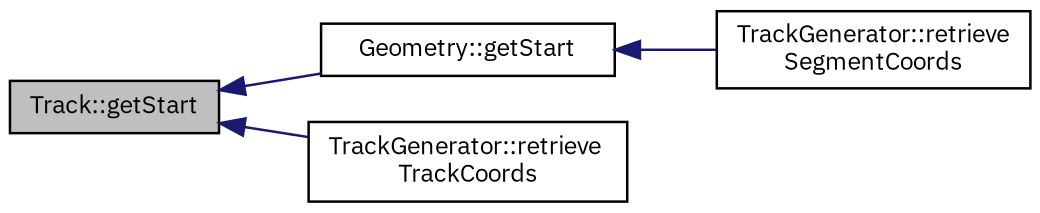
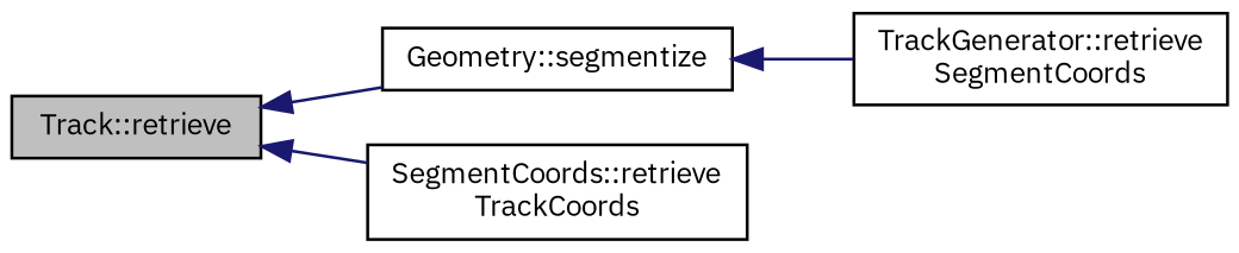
  digraph {
    fontname="IBM Plex Sans"
    rankdir=LR
    node [color=black fillcolor=white fontname="IBM Plex Sans" fontsize=10 shape=record style=filled]
    edge [color=midnightblue dir=back fontname="IBM Plex Sans" fontsize=10 labelfontname=Helvetica labelfontsize=10 style=solid]
-   n1 [fillcolor=grey75 fontcolor=black height=0.2 label="Track::getStart" width=0.4]
-   n2 [height=0.2 label="Geometry::getStart" width=0.4]
-   n3 [height=0.2 label="TrackGenerator::retrieve\lTrackCoords" width=0.4]
+   n1 [fillcolor=grey75 fontcolor=black height=0.2 label="Track::retrieve" width=0.4]
+   n2 [height=0.2 label="Geometry::segmentize" width=0.4]
+   n3 [height=0.2 label="SegmentCoords::retrieve\lTrackCoords" width=0.4]
    n4 [height=0.2 label="TrackGenerator::retrieve\lSegmentCoords" width=0.4]
    n1 -> n2
    n1 -> n3
    n2 -> n4
  }
